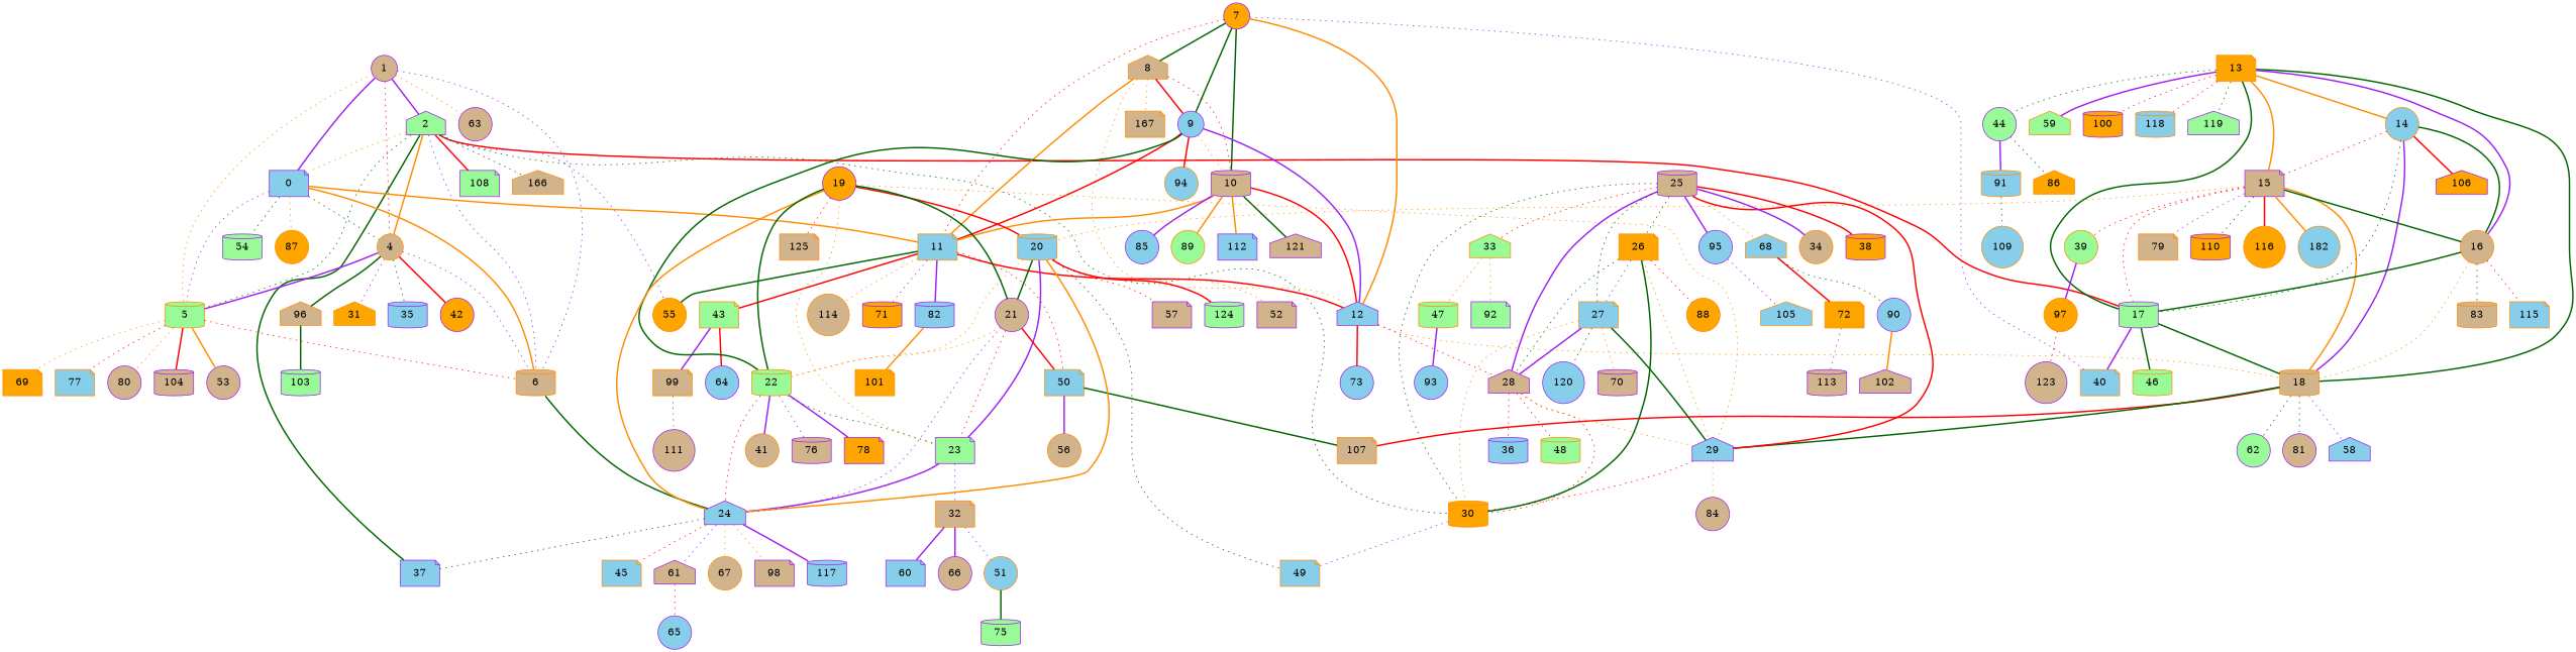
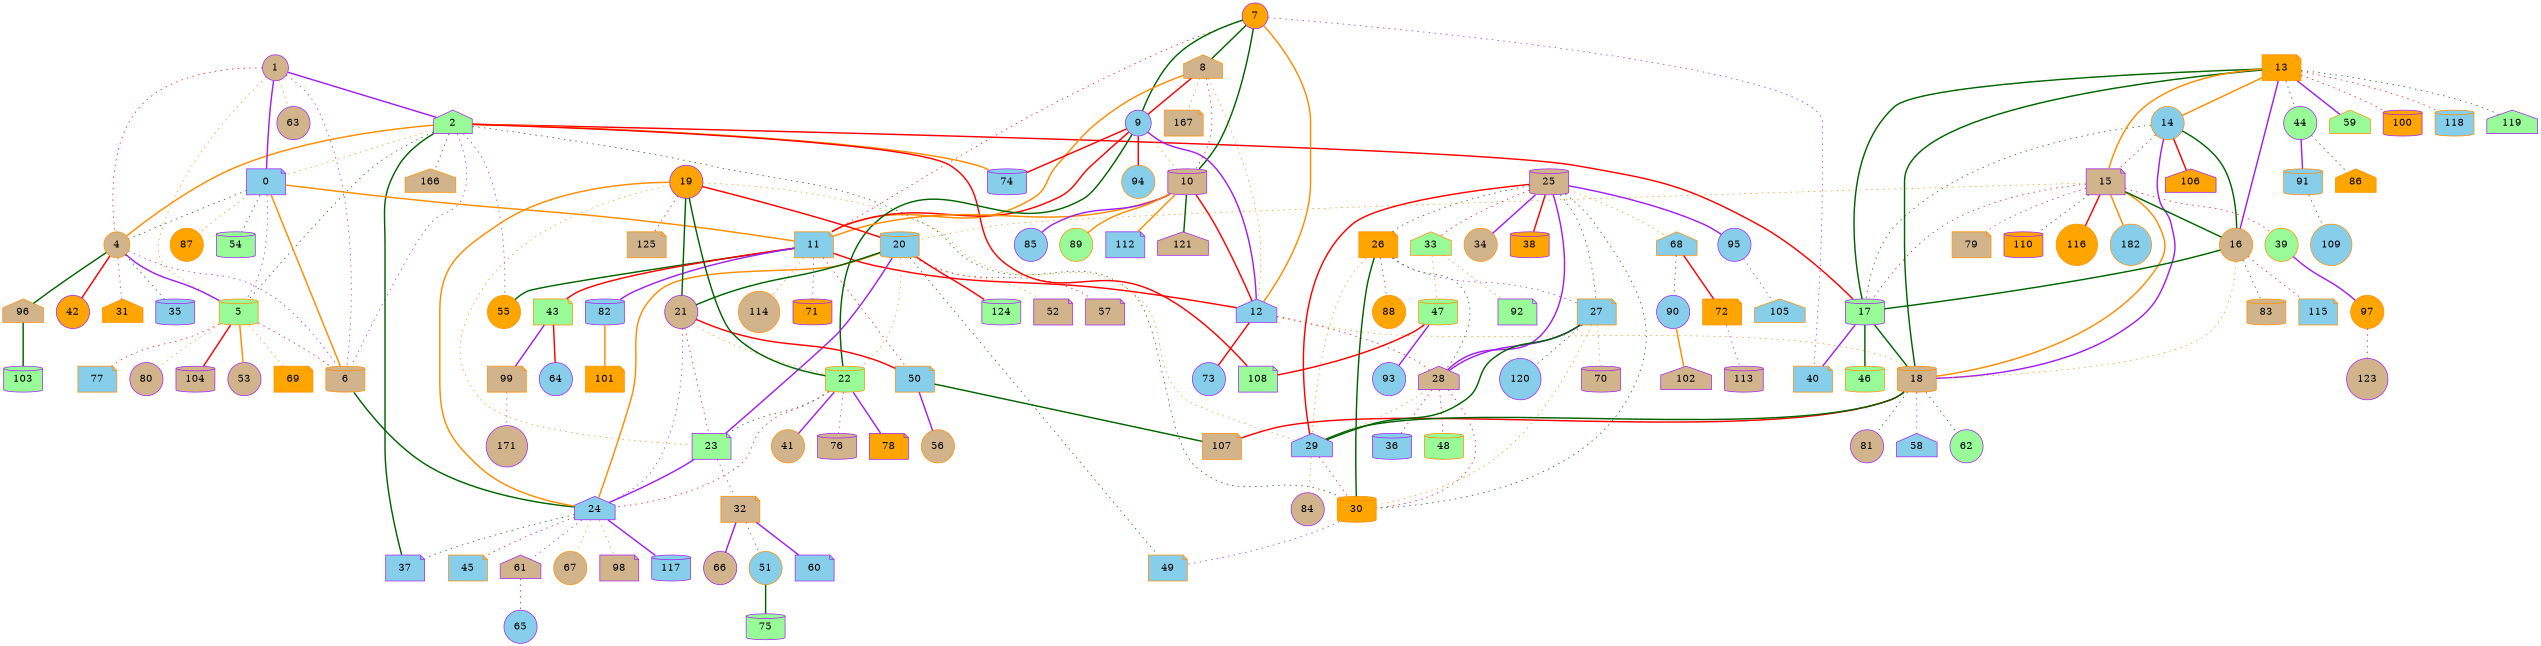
  graph {
    node [color=purple fillcolor=tan shape=circle style=filled]
    edge [color=darkgreen style=dotted]
    2 [fillcolor=palegreen shape=house]
    1
    n3 [fillcolor=skyblue label=0 shape=note]
    4 [color=darkorange]
    5 [color=darkorange fillcolor=palegreen shape=cylinder]
    6 [color=darkorange shape=cylinder]
    63
    17 [fillcolor=palegreen shape=cylinder]
    30 [color=darkorange fillcolor=orange shape=cylinder]
    37 [fillcolor=skyblue shape=note]
    55 [color=darkorange fillcolor=orange]
+   74 [fillcolor=skyblue shape=cylinder]
    108 [fillcolor=palegreen shape=note]
    n14 [color=darkorange label=166 shape=house]
    11 [color=darkorange fillcolor=skyblue shape=note]
    54 [fillcolor=palegreen shape=cylinder]
    87 [color=darkorange fillcolor=orange]
    31 [color=darkorange fillcolor=orange shape=house]
    35 [fillcolor=skyblue shape=cylinder]
    42 [fillcolor=orange]
    96 [color=darkorange shape=house]
    53
    69 [color=darkorange fillcolor=orange shape=note]
    77 [color=darkorange fillcolor=skyblue shape=note]
    80
    104 [shape=cylinder]
    24 [fillcolor=skyblue shape=house]
    40 [color=darkorange fillcolor=skyblue shape=note]
    18 [color=darkorange shape=cylinder]
    46 [color=darkorange fillcolor=palegreen shape=cylinder]
    49 [color=darkorange fillcolor=skyblue shape=note]
    12 [fillcolor=skyblue shape=house]
    43 [color=darkorange fillcolor=palegreen shape=note]
    50 [color=darkorange fillcolor=skyblue shape=note]
    71 [fillcolor=orange shape=cylinder]
    82 [fillcolor=skyblue shape=cylinder]
    114 [color=darkorange]
    103 [fillcolor=palegreen shape=cylinder]
    45 [color=darkorange fillcolor=skyblue shape=note]
    61 [shape=house]
    67 [color=darkorange]
    98 [shape=note]
    117 [fillcolor=skyblue shape=cylinder]
    7 [fillcolor=orange]
    8 [color=darkorange shape=house]
    9 [fillcolor=skyblue]
    10 [shape=cylinder]
    n48 [color=darkorange label=167 shape=note]
    22 [color=darkorange fillcolor=palegreen shape=cylinder]
    94 [color=darkorange fillcolor=skyblue]
    85 [fillcolor=skyblue]
    89 [color=darkorange fillcolor=palegreen]
    112 [fillcolor=skyblue shape=note]
    121 [shape=house]
    28 [shape=house]
    73 [fillcolor=skyblue]
    23 [fillcolor=palegreen shape=note]
    41 [color=darkorange]
    76 [shape=cylinder]
    78 [fillcolor=orange shape=note]
    64 [fillcolor=skyblue]
    99 [color=darkorange shape=note]
    107 [color=darkorange shape=note]
    56 [color=darkorange]
    101 [color=darkorange fillcolor=orange shape=note]
    29 [fillcolor=skyblue shape=house]
    58 [fillcolor=skyblue shape=house]
    62 [fillcolor=palegreen]
    81
    36 [fillcolor=skyblue shape=cylinder]
    48 [color=darkorange fillcolor=palegreen shape=cylinder]
    13 [color=darkorange fillcolor=orange shape=note]
    14 [color=darkorange fillcolor=skyblue]
    15 [shape=note]
    16 [color=darkorange]
    44 [fillcolor=palegreen]
    59 [color=darkorange fillcolor=palegreen shape=house]
    100 [fillcolor=orange shape=cylinder]
    118 [color=darkorange fillcolor=skyblue shape=cylinder]
    119 [fillcolor=palegreen shape=house]
    106 [fillcolor=orange shape=house]
    20 [color=darkorange fillcolor=skyblue shape=cylinder]
    39 [color=darkorange fillcolor=palegreen]
    79 [color=darkorange shape=note]
    110 [fillcolor=orange shape=cylinder]
    116 [color=darkorange fillcolor=orange]
    n87 [color=darkorange fillcolor=skyblue label=182]
    83 [color=darkorange shape=cylinder]
    115 [color=darkorange fillcolor=skyblue shape=note]
    86 [color=darkorange fillcolor=orange shape=house]
    91 [color=darkorange fillcolor=skyblue shape=cylinder]
    21
    52 [shape=note]
    57 [shape=note]
    124 [fillcolor=palegreen shape=cylinder]
    97 [color=darkorange fillcolor=orange]
    84
    19 [fillcolor=orange]
    125 [color=darkorange shape=note]
    32 [color=darkorange shape=note]
    51 [color=darkorange fillcolor=skyblue]
    60 [fillcolor=skyblue shape=note]
    66
    65 [fillcolor=skyblue]
    25 [shape=cylinder]
    26 [color=darkorange fillcolor=orange shape=note]
    27 [color=darkorange fillcolor=skyblue shape=note]
    33 [color=darkorange fillcolor=palegreen shape=house]
    34 [color=darkorange]
    38 [fillcolor=orange shape=cylinder]
    68 [color=darkorange fillcolor=skyblue shape=house]
    95 [fillcolor=skyblue]
    88 [color=darkorange fillcolor=orange]
    70 [shape=cylinder]
    120 [fillcolor=skyblue]
    47 [color=darkorange fillcolor=palegreen shape=cylinder]
    92 [fillcolor=palegreen shape=note]
    72 [color=darkorange fillcolor=orange shape=note]
    90 [fillcolor=skyblue]
    105 [color=darkorange fillcolor=skyblue shape=house]
    75 [fillcolor=palegreen shape=cylinder]
    93 [fillcolor=skyblue]
    123
-   111
+   111 [label=171]
    109 [color=darkorange fillcolor=skyblue]
    113 [shape=cylinder]
    102 [shape=house]
    2 -- n3 [color=darkorange]
    2 -- 4 [color=darkorange style=bold]
    2 -- 5
    2 -- 6 [color=purple]
    2 -- 17 [color=red style=bold]
    2 -- 30
    2 -- 37 [style=bold]
    2 -- 55 [color=purple]
+   2 -- 74 [color=darkorange style=bold]
    2 -- 108 [color=red style=bold]
    2 -- n14
    1 -- 2 [color=purple style=bold]
    1 -- n3 [color=purple style=bold]
    1 -- 4 [color=red]
    1 -- 5 [color=darkorange]
    1 -- 6 [color=purple]
    1 -- 63 [color=darkorange]
    n3 -- 4
    n3 -- 5 [color=purple]
    n3 -- 6 [color=darkorange style=bold]
    n3 -- 11 [color=darkorange style=bold]
    n3 -- 54
    n3 -- 87 [color=darkorange]
    4 -- 5 [color=purple style=bold]
    4 -- 6 [color=purple]
    4 -- 31 [color=purple]
    4 -- 35
    4 -- 42 [color=red style=bold]
    4 -- 96 [style=bold]
    5 -- 6 [color=red]
    5 -- 53 [color=darkorange style=bold]
    5 -- 69 [color=darkorange]
    5 -- 77 [color=red]
    5 -- 80 [color=darkorange]
    5 -- 104 [color=red style=bold]
    6 -- 24 [style=bold]
    17 -- 40 [color=purple style=bold]
    17 -- 18 [style=bold]
    17 -- 46 [style=bold]
    30 -- 49 [color=purple]
    11 -- 55 [style=bold]
    11 -- 12 [color=red style=bold]
    11 -- 43 [color=red style=bold]
    11 -- 50 [color=red]
    11 -- 71 [color=purple]
    11 -- 82 [color=purple style=bold]
    11 -- 114 [color=darkorange]
    96 -- 103 [style=bold]
    24 -- 37
    24 -- 45 [color=red]
    24 -- 61 [color=purple]
    24 -- 67 [color=darkorange]
    24 -- 98 [color=darkorange]
    24 -- 117 [color=purple style=bold]
    18 -- 107 [color=red style=bold]
    18 -- 29 [style=bold]
    18 -- 58 [color=purple]
    18 -- 62
    18 -- 81
    12 -- 18 [color=darkorange]
    12 -- 28 [color=red]
    12 -- 73 [color=red style=bold]
    43 -- 64 [color=red style=bold]
    43 -- 99 [color=purple style=bold]
    50 -- 107 [style=bold]
    50 -- 56 [color=purple style=bold]
    82 -- 101 [color=darkorange style=bold]
    61 -- 65 [color=red]
    7 -- 11 [color=red]
    7 -- 40 [color=purple]
    7 -- 12 [color=darkorange style=bold]
    7 -- 8 [style=bold]
    7 -- 9 [style=bold]
    7 -- 10 [style=bold]
    8 -- 11 [color=darkorange style=bold]
    8 -- 12 [color=darkorange]
    8 -- 9 [color=red style=bold]
    8 -- 10 [color=red]
    8 -- n48 [color=darkorange]
+   9 -- 74 [color=red style=bold]
    9 -- 11 [color=red style=bold]
    9 -- 12 [color=purple style=bold]
    9 -- 10 [color=darkorange]
    9 -- 22 [style=bold]
    9 -- 94 [color=red style=bold]
    10 -- 11 [color=darkorange style=bold]
    10 -- 12 [color=red style=bold]
    10 -- 85 [color=purple style=bold]
    10 -- 89 [color=darkorange style=bold]
    10 -- 112 [color=darkorange style=bold]
    10 -- 121 [style=bold]
    22 -- 24 [color=red]
    22 -- 23
    22 -- 41 [color=purple style=bold]
    22 -- 76 [color=purple]
    22 -- 78 [color=purple style=bold]
    28 -- 30 [color=red]
    28 -- 29 [color=darkorange]
    28 -- 36 [color=red]
    28 -- 48 [color=red]
    23 -- 24 [color=purple style=bold]
    23 -- 32 [color=purple]
    99 -- 111 [color=purple]
    29 -- 30 [color=red]
    29 -- 84 [color=darkorange]
    13 -- 17 [style=bold]
    13 -- 18 [style=bold]
    13 -- 14 [color=darkorange style=bold]
    13 -- 15 [color=darkorange style=bold]
    13 -- 16 [color=purple style=bold]
    13 -- 44
    13 -- 59 [color=purple style=bold]
    13 -- 100 [color=red]
    13 -- 118 [color=red]
    13 -- 119
    14 -- 17
    14 -- 18 [color=purple style=bold]
    14 -- 15 [color=red]
    14 -- 16 [style=bold]
    14 -- 106 [color=red style=bold]
    15 -- 17 [color=red]
    15 -- 18 [color=darkorange style=bold]
    15 -- 16 [style=bold]
    15 -- 20 [color=darkorange]
    15 -- 39 [color=red]
    15 -- 79 [color=purple]
    15 -- 110
    15 -- 116 [color=red style=bold]
    15 -- n87 [color=darkorange style=bold]
    16 -- 17 [style=bold]
    16 -- 18 [color=darkorange]
    16 -- 83
    16 -- 115 [color=red]
    44 -- 86
    44 -- 91 [color=purple style=bold]
    20 -- 24 [color=darkorange style=bold]
    20 -- 49
    20 -- 22 [color=darkorange]
    20 -- 23 [color=purple style=bold]
    20 -- 21 [style=bold]
    20 -- 52 [color=darkorange]
    20 -- 57 [color=red]
    20 -- 124 [color=red style=bold]
    39 -- 97 [color=purple style=bold]
    91 -- 109
    21 -- 24 [color=purple]
    21 -- 50 [color=red style=bold]
    21 -- 22 [color=darkorange]
    21 -- 23 [color=red]
    97 -- 123 [color=red]
    19 -- 24 [color=darkorange style=bold]
    19 -- 22 [style=bold]
    19 -- 23 [color=darkorange]
    19 -- 29 [color=darkorange]
    19 -- 20 [color=red style=bold]
    19 -- 21 [style=bold]
    19 -- 125 [color=red]
    32 -- 51 [color=purple]
    32 -- 60 [color=purple style=bold]
    32 -- 66 [color=purple style=bold]
    51 -- 75 [style=bold]
    25 -- 30
    25 -- 28 [color=purple style=bold]
    25 -- 29 [color=red style=bold]
    25 -- 26
    25 -- 27
    25 -- 33 [color=red]
    25 -- 34 [color=purple style=bold]
    25 -- 38 [color=red style=bold]
    25 -- 68 [color=darkorange]
    25 -- 95 [color=purple style=bold]
    26 -- 30 [style=bold]
    26 -- 28
    26 -- 29 [color=darkorange]
    26 -- 27 [color=purple]
    26 -- 88 [color=red]
    27 -- 30 [color=darkorange]
    27 -- 28 [color=purple style=bold]
    27 -- 29 [style=bold]
    27 -- 70 [color=darkorange]
    27 -- 120
    33 -- 47 [color=darkorange]
    33 -- 92 [color=darkorange]
    68 -- 72 [color=red style=bold]
    68 -- 90
    95 -- 105 [color=purple]
+   47 -- 108 [color=red style=bold]
    47 -- 93 [color=purple style=bold]
    72 -- 113 [color=purple]
    90 -- 102 [color=darkorange style=bold]
  }
